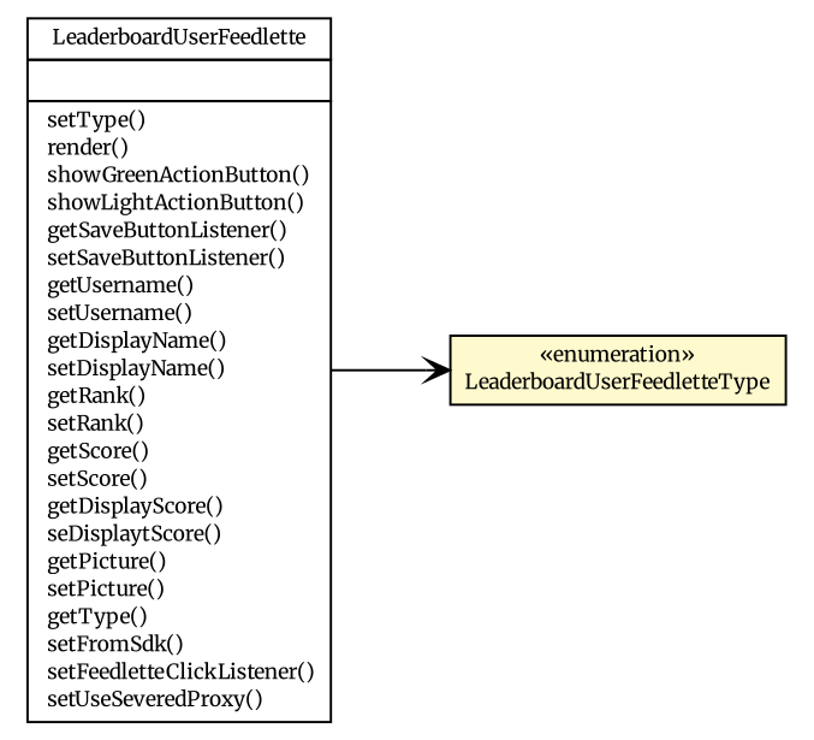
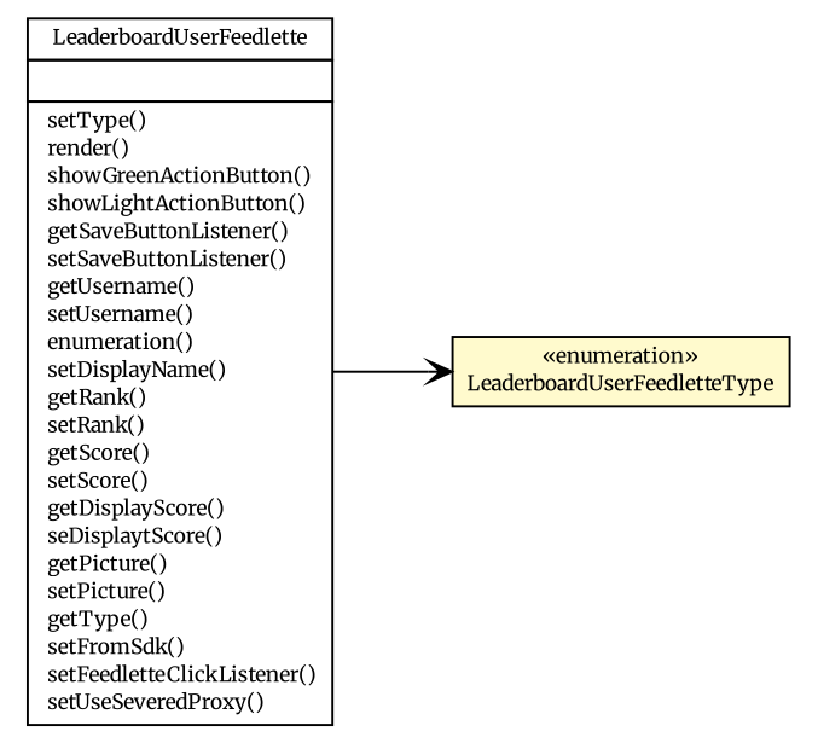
  digraph {
    nodesep=0.25
    ranksep=0.5
    rankdir=LR
    fontname=Merriweather
    node [fontcolor=black fontname=Merriweather fontsize=9.0 shape=plaintext]
-   n1 [label=<<table title="com.heyzap.sdk.LeaderboardUserFeedlette" border="0" cellborder="1" cellspacing="0" cellpadding="2" port="p" href="./LeaderboardUserFeedlette.html"> 		<tr><td><table border="0" cellspacing="0" cellpadding="1"> <tr><td align="center" balign="center"> LeaderboardUserFeedlette </td></tr> 		</table></td></tr> 		<tr><td><table border="0" cellspacing="0" cellpadding="1"> <tr><td align="left" balign="left">  </td></tr> 		</table></td></tr> 		<tr><td><table border="0" cellspacing="0" cellpadding="1"> <tr><td align="left" balign="left">  setType() </td></tr> <tr><td align="left" balign="left">  render() </td></tr> <tr><td align="left" balign="left">  showGreenActionButton() </td></tr> <tr><td align="left" balign="left">  showLightActionButton() </td></tr> <tr><td align="left" balign="left">  getSaveButtonListener() </td></tr> <tr><td align="left" balign="left">  setSaveButtonListener() </td></tr> <tr><td align="left" balign="left">  getUsername() </td></tr> <tr><td align="left" balign="left">  setUsername() </td></tr> <tr><td align="left" balign="left">  getDisplayName() </td></tr> <tr><td align="left" balign="left">  setDisplayName() </td></tr> <tr><td align="left" balign="left">  getRank() </td></tr> <tr><td align="left" balign="left">  setRank() </td></tr> <tr><td align="left" balign="left">  getScore() </td></tr> <tr><td align="left" balign="left">  setScore() </td></tr> <tr><td align="left" balign="left">  getDisplayScore() </td></tr> <tr><td align="left" balign="left">  seDisplaytScore() </td></tr> <tr><td align="left" balign="left">  getPicture() </td></tr> <tr><td align="left" balign="left">  setPicture() </td></tr> <tr><td align="left" balign="left">  getType() </td></tr> <tr><td align="left" balign="left">  setFromSdk() </td></tr> <tr><td align="left" balign="left">  setFeedletteClickListener() </td></tr> <tr><td align="left" balign="left">  setUseSeveredProxy() </td></tr> 		</table></td></tr> 		</table>>]
+   n1 [label=<<table title="com.heyzap.sdk.LeaderboardUserFeedlette" border="0" cellborder="1" cellspacing="0" cellpadding="2" port="p" href="./LeaderboardUserFeedlette.html"> 		<tr><td><table border="0" cellspacing="0" cellpadding="1"> <tr><td align="center" balign="center"> LeaderboardUserFeedlette </td></tr> 		</table></td></tr> 		<tr><td><table border="0" cellspacing="0" cellpadding="1"> <tr><td align="left" balign="left">  </td></tr> 		</table></td></tr> 		<tr><td><table border="0" cellspacing="0" cellpadding="1"> <tr><td align="left" balign="left">  setType() </td></tr> <tr><td align="left" balign="left">  render() </td></tr> <tr><td align="left" balign="left">  showGreenActionButton() </td></tr> <tr><td align="left" balign="left">  showLightActionButton() </td></tr> <tr><td align="left" balign="left">  getSaveButtonListener() </td></tr> <tr><td align="left" balign="left">  setSaveButtonListener() </td></tr> <tr><td align="left" balign="left">  getUsername() </td></tr> <tr><td align="left" balign="left">  setUsername() </td></tr> <tr><td align="left" balign="left">  enumeration() </td></tr> <tr><td align="left" balign="left">  setDisplayName() </td></tr> <tr><td align="left" balign="left">  getRank() </td></tr> <tr><td align="left" balign="left">  setRank() </td></tr> <tr><td align="left" balign="left">  getScore() </td></tr> <tr><td align="left" balign="left">  setScore() </td></tr> <tr><td align="left" balign="left">  getDisplayScore() </td></tr> <tr><td align="left" balign="left">  seDisplaytScore() </td></tr> <tr><td align="left" balign="left">  getPicture() </td></tr> <tr><td align="left" balign="left">  setPicture() </td></tr> <tr><td align="left" balign="left">  getType() </td></tr> <tr><td align="left" balign="left">  setFromSdk() </td></tr> <tr><td align="left" balign="left">  setFeedletteClickListener() </td></tr> <tr><td align="left" balign="left">  setUseSeveredProxy() </td></tr> 		</table></td></tr> 		</table>>]
    n2 [label=<<table title="com.heyzap.sdk.LeaderboardUserFeedlette.LeaderboardUserFeedletteType" border="0" cellborder="1" cellspacing="0" cellpadding="2" port="p" bgcolor="lemonChiffon" href="./LeaderboardUserFeedlette.LeaderboardUserFeedletteType.html"> 		<tr><td><table border="0" cellspacing="0" cellpadding="1"> <tr><td align="center" balign="center"> &#171;enumeration&#187; </td></tr> <tr><td align="center" balign="center"> LeaderboardUserFeedletteType </td></tr> 		</table></td></tr> 		</table>>]
    n1 -> n2 [arrowhead=open color=black fontcolor=black fontname=Merriweather fontsize=10.0 headport=p labelfontname=Helvetica labelfontsize=10 tailport=p]
  }
